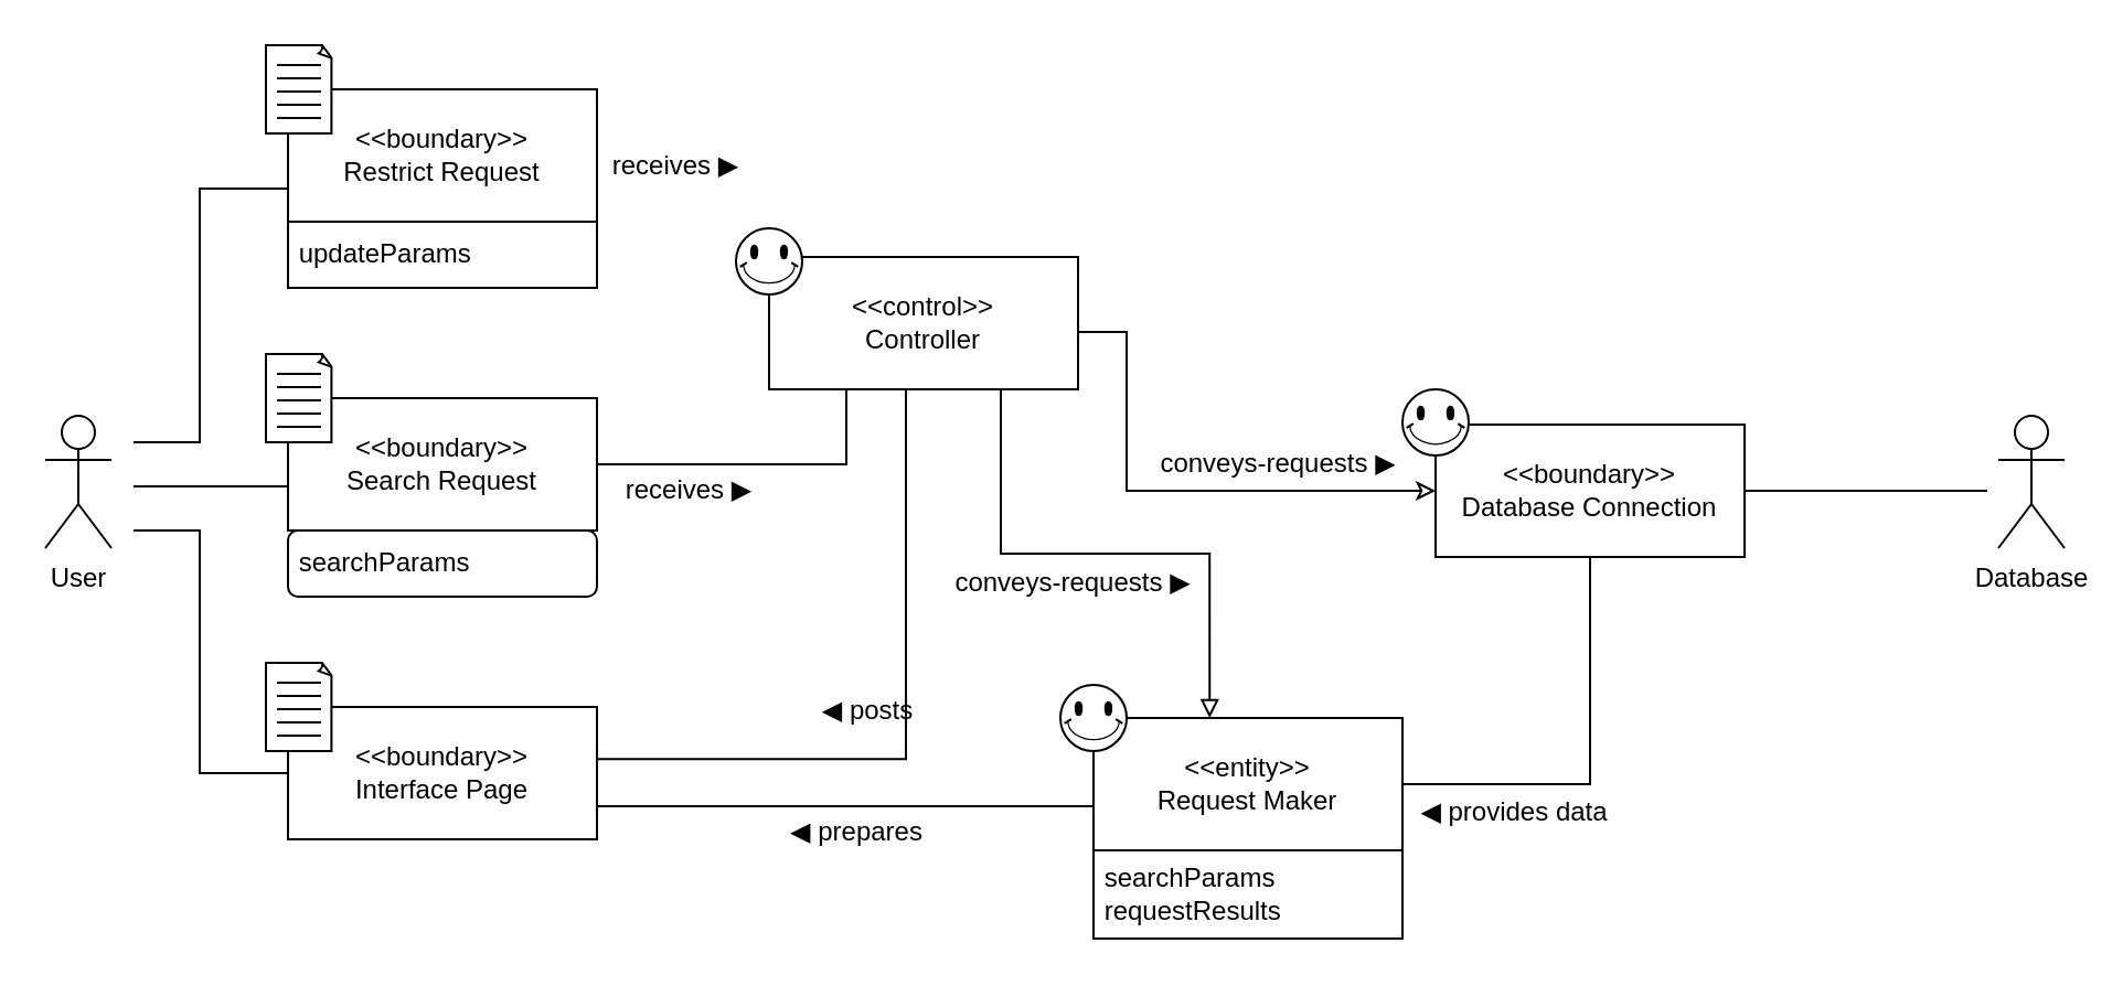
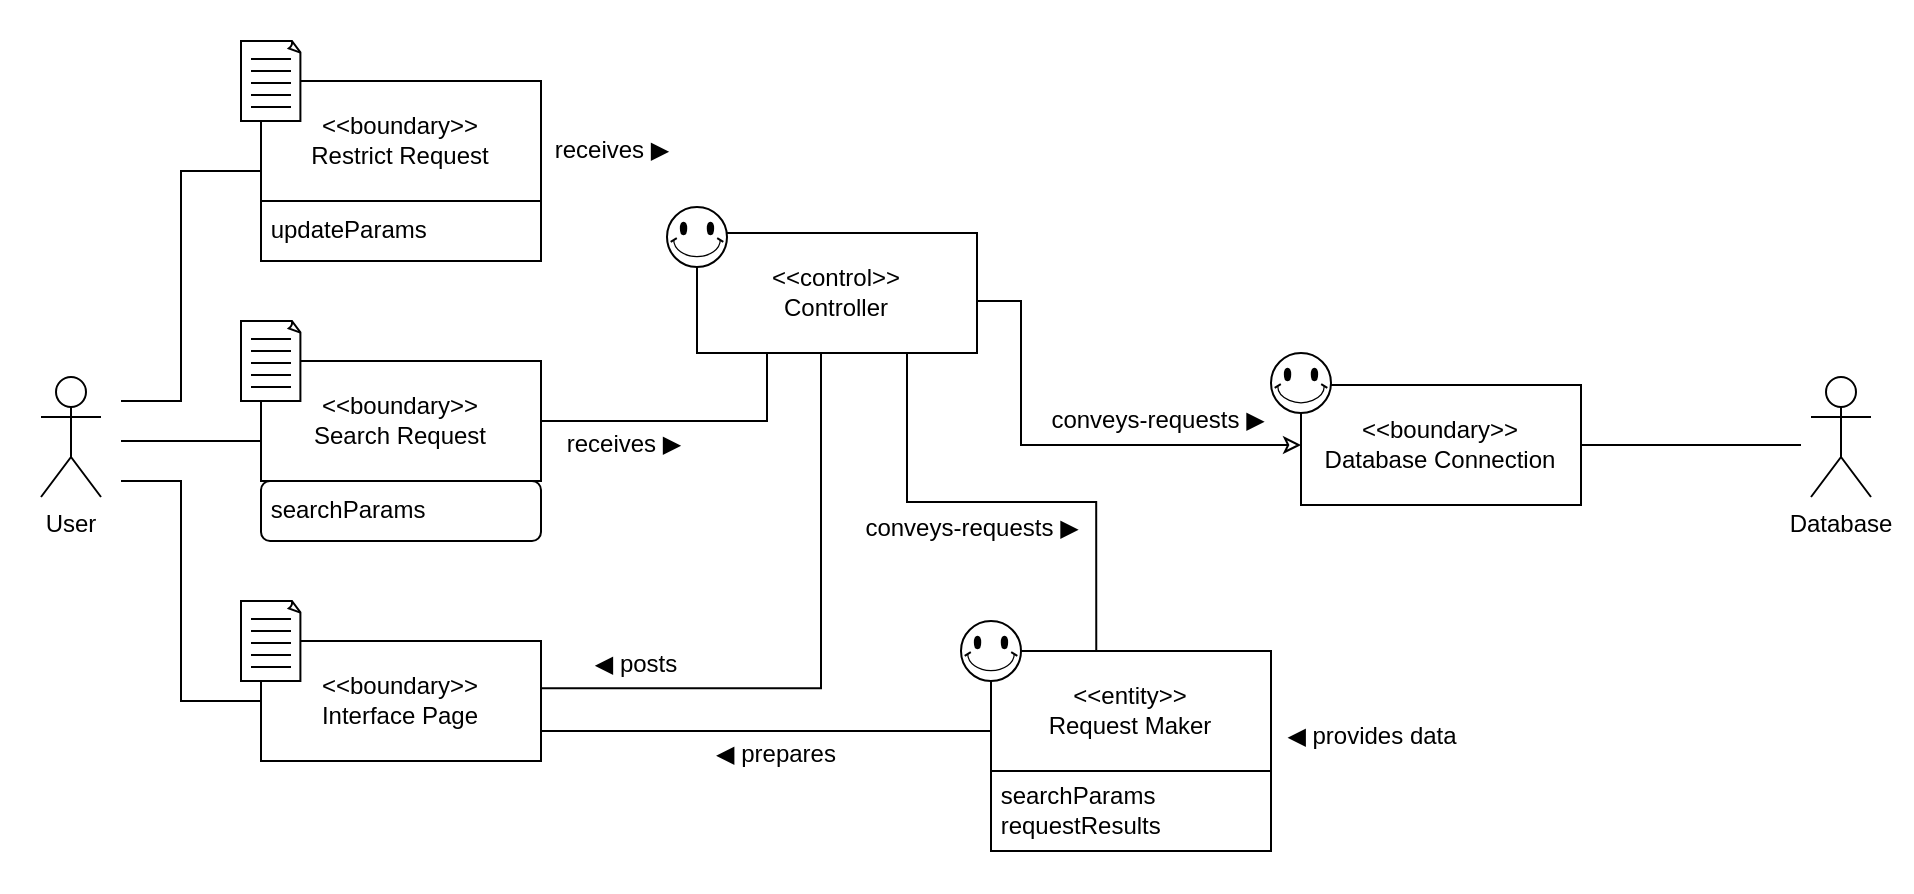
  <mxCell id="0" />
  <mxCell id="1" parent="0" />
  <mxCell id="2" value="Database" style="shape=umlActor;verticalLabelPosition=bottom;verticalAlign=top;html=1;outlineConnect=0;" vertex="1" parent="1"><mxGeometry x="905" y="188" width="30" height="60" as="geometry" /></mxCell>
  <mxCell id="3" style="edgeStyle=orthogonalEdgeStyle;rounded=0;orthogonalLoop=1;jettySize=auto;html=1;exitX=0.359;exitY=0.985;exitDx=0;exitDy=0;entryX=1.003;entryY=0.394;entryDx=0;entryDy=0;entryPerimeter=0;startArrow=none;startFill=0;endArrow=none;endFill=0;exitPerimeter=0;" edge="1" parent="1" source="35" target="26"><mxGeometry relative="1" as="geometry"><Array as="points"><mxPoint x="410" y="175" /><mxPoint x="410" y="344" /></Array></mxGeometry></mxCell>
  <mxCell id="4" style="edgeStyle=orthogonalEdgeStyle;rounded=0;orthogonalLoop=1;jettySize=auto;html=1;exitX=0.5;exitY=1;exitDx=0;exitDy=0;exitPerimeter=0;" edge="1" parent="1"><mxGeometry relative="1" as="geometry"><mxPoint x="55" y="45" as="sourcePoint" /><mxPoint x="55" y="45" as="targetPoint" /></mxGeometry></mxCell>
  <mxCell id="5" style="edgeStyle=orthogonalEdgeStyle;rounded=0;orthogonalLoop=1;jettySize=auto;html=1;exitX=0.5;exitY=1;exitDx=0;exitDy=0;exitPerimeter=0;" edge="1" parent="1"><mxGeometry relative="1" as="geometry"><mxPoint x="55" y="45" as="sourcePoint" /><mxPoint x="55" y="45" as="targetPoint" /></mxGeometry></mxCell>
  <mxCell id="6" style="edgeStyle=orthogonalEdgeStyle;rounded=0;orthogonalLoop=1;jettySize=auto;html=1;exitX=0;exitY=0.5;exitDx=0;exitDy=0;startArrow=none;startFill=0;endArrow=none;endFill=0;" edge="1" parent="1" source="26"><mxGeometry relative="1" as="geometry"><mxPoint x="60" y="240" as="targetPoint" /><Array as="points"><mxPoint x="90" y="350" /><mxPoint x="90" y="240" /><mxPoint x="60" y="240" /></Array></mxGeometry></mxCell>
  <mxCell id="7" value="User" style="shape=umlActor;verticalLabelPosition=bottom;verticalAlign=top;html=1;outlineConnect=0;" vertex="1" parent="1"><mxGeometry x="20" y="188" width="30" height="60" as="geometry" /></mxCell>
  <mxCell id="8" style="edgeStyle=orthogonalEdgeStyle;rounded=0;orthogonalLoop=1;jettySize=auto;html=1;exitX=1;exitY=0.5;exitDx=0;exitDy=0;entryX=0.25;entryY=1;entryDx=0;entryDy=0;startArrow=none;startFill=0;endArrow=none;endFill=0;" edge="1" parent="1" source="16" target="35"><mxGeometry relative="1" as="geometry" /></mxCell>
  <mxCell id="9" value="conveys-requests ▶" style="text;html=1;strokeColor=none;fillColor=none;align=center;verticalAlign=middle;whiteSpace=wrap;rounded=0;rotation=0;" vertex="1" parent="1"><mxGeometry x="421" y="254" width="130" height="20" as="geometry" /></mxCell>
  <mxCell id="10" value="◀ prepares" style="text;html=1;strokeColor=none;fillColor=none;align=center;verticalAlign=middle;whiteSpace=wrap;rounded=0;" vertex="1" parent="1"><mxGeometry x="355" y="367" width="66" height="20" as="geometry" /></mxCell>
  <mxCell id="11" value="receives ▶" style="text;html=1;strokeColor=none;fillColor=none;align=center;verticalAlign=middle;whiteSpace=wrap;rounded=0;" vertex="1" parent="1"><mxGeometry x="279" y="212" width="66" height="20" as="geometry" /></mxCell>
  <mxCell id="12" value="conveys-requests ▶" style="text;html=1;strokeColor=none;fillColor=none;align=center;verticalAlign=middle;whiteSpace=wrap;rounded=0;rotation=0;" vertex="1" parent="1"><mxGeometry x="514" y="200" width="130" height="20" as="geometry" /></mxCell>
- <mxCell id="13" value="◀ posts" style="text;html=1;strokeColor=none;fillColor=none;align=center;verticalAlign=middle;whiteSpace=wrap;rounded=0;" vertex="1" parent="1"><mxGeometry x="360" y="312" width="66" height="20" as="geometry" /></mxCell>
+ <mxCell id="13" value="◀ posts" style="text;html=1;strokeColor=none;fillColor=none;align=center;verticalAlign=middle;whiteSpace=wrap;rounded=0;" vertex="1" parent="1"><mxGeometry x="285" y="322" width="66" height="20" as="geometry" /></mxCell>
  <mxCell id="14" value="" style="group" vertex="1" connectable="0" parent="1"><mxGeometry x="120" y="160" width="150" height="110" as="geometry" /></mxCell>
  <mxCell id="15" value="" style="group" vertex="1" connectable="0" parent="14"><mxGeometry x="10" y="20" width="140" height="90" as="geometry" /></mxCell>
  <mxCell id="16" value="&amp;lt;&amp;lt;boundary&amp;gt;&amp;gt;&lt;br&gt;Search Request" style="rounded=0;whiteSpace=wrap;html=1;" vertex="1" parent="15"><mxGeometry width="140" height="60" as="geometry" /></mxCell>
  <mxCell id="17" value="&amp;nbsp;searchParams" style="whiteSpace=wrap;html=1;align=left;rounded=1;" vertex="1" parent="15"><mxGeometry y="60" width="140" height="30" as="geometry" /></mxCell>
  <mxCell id="18" value="" style="group" vertex="1" connectable="0" parent="14"><mxGeometry width="30" height="40" as="geometry" /></mxCell>
  <mxCell id="19" value="" style="whiteSpace=wrap;html=1;shape=mxgraph.basic.document" vertex="1" parent="18"><mxGeometry width="30" height="40" as="geometry" /></mxCell>
  <mxCell id="20" value="" style="endArrow=none;html=1;" edge="1" parent="18"><mxGeometry width="50" height="50" relative="1" as="geometry"><mxPoint x="5" y="9" as="sourcePoint" /><mxPoint x="25" y="9" as="targetPoint" /></mxGeometry></mxCell>
  <mxCell id="21" value="" style="endArrow=none;html=1;" edge="1" parent="18"><mxGeometry width="50" height="50" relative="1" as="geometry"><mxPoint x="5" y="15" as="sourcePoint" /><mxPoint x="25" y="15" as="targetPoint" /></mxGeometry></mxCell>
  <mxCell id="22" value="" style="endArrow=none;html=1;" edge="1" parent="18"><mxGeometry width="50" height="50" relative="1" as="geometry"><mxPoint x="5" y="21" as="sourcePoint" /><mxPoint x="25" y="21" as="targetPoint" /></mxGeometry></mxCell>
  <mxCell id="23" value="" style="endArrow=none;html=1;" edge="1" parent="18"><mxGeometry width="50" height="50" relative="1" as="geometry"><mxPoint x="5" y="27" as="sourcePoint" /><mxPoint x="25" y="27" as="targetPoint" /></mxGeometry></mxCell>
  <mxCell id="24" value="" style="endArrow=none;html=1;" edge="1" parent="18"><mxGeometry width="50" height="50" relative="1" as="geometry"><mxPoint x="5" y="33" as="sourcePoint" /><mxPoint x="25" y="33" as="targetPoint" /></mxGeometry></mxCell>
  <mxCell id="25" value="" style="group" vertex="1" connectable="0" parent="1"><mxGeometry x="120" y="300" width="150" height="80" as="geometry" /></mxCell>
  <mxCell id="26" value="&amp;lt;&amp;lt;boundary&amp;gt;&amp;gt;&lt;br&gt;Interface Page" style="rounded=0;whiteSpace=wrap;html=1;" vertex="1" parent="25"><mxGeometry x="10" y="20" width="140" height="60" as="geometry" /></mxCell>
  <mxCell id="27" value="" style="group" vertex="1" connectable="0" parent="25"><mxGeometry width="30" height="40" as="geometry" /></mxCell>
  <mxCell id="28" value="" style="whiteSpace=wrap;html=1;shape=mxgraph.basic.document" vertex="1" parent="27"><mxGeometry width="30" height="40" as="geometry" /></mxCell>
  <mxCell id="29" value="" style="endArrow=none;html=1;" edge="1" parent="27"><mxGeometry width="50" height="50" relative="1" as="geometry"><mxPoint x="5" y="9" as="sourcePoint" /><mxPoint x="25" y="9" as="targetPoint" /></mxGeometry></mxCell>
  <mxCell id="30" value="" style="endArrow=none;html=1;" edge="1" parent="27"><mxGeometry width="50" height="50" relative="1" as="geometry"><mxPoint x="5" y="15" as="sourcePoint" /><mxPoint x="25" y="15" as="targetPoint" /></mxGeometry></mxCell>
  <mxCell id="31" value="" style="endArrow=none;html=1;" edge="1" parent="27"><mxGeometry width="50" height="50" relative="1" as="geometry"><mxPoint x="5" y="21" as="sourcePoint" /><mxPoint x="25" y="21" as="targetPoint" /></mxGeometry></mxCell>
  <mxCell id="32" value="" style="endArrow=none;html=1;" edge="1" parent="27"><mxGeometry width="50" height="50" relative="1" as="geometry"><mxPoint x="5" y="27" as="sourcePoint" /><mxPoint x="25" y="27" as="targetPoint" /></mxGeometry></mxCell>
  <mxCell id="33" value="" style="endArrow=none;html=1;" edge="1" parent="27"><mxGeometry width="50" height="50" relative="1" as="geometry"><mxPoint x="5" y="33" as="sourcePoint" /><mxPoint x="25" y="33" as="targetPoint" /></mxGeometry></mxCell>
  <mxCell id="34" value="" style="group" vertex="1" connectable="0" parent="1"><mxGeometry x="333" y="103" width="155" height="73" as="geometry" /></mxCell>
  <mxCell id="35" value="&amp;lt;&amp;lt;control&amp;gt;&amp;gt;&lt;br&gt;Controller" style="rounded=0;whiteSpace=wrap;html=1;" vertex="1" parent="34"><mxGeometry x="15" y="13" width="140" height="60" as="geometry" /></mxCell>
  <mxCell id="36" value="" style="verticalLabelPosition=bottom;verticalAlign=top;html=1;shape=mxgraph.basic.smiley" vertex="1" parent="34"><mxGeometry width="30" height="30" as="geometry" /></mxCell>
  <mxCell id="37" style="edgeStyle=orthogonalEdgeStyle;rounded=0;orthogonalLoop=1;jettySize=auto;html=1;exitX=1;exitY=0.5;exitDx=0;exitDy=0;entryX=0;entryY=0.5;entryDx=0;entryDy=0;endArrow=classic;endFill=0;" edge="1" parent="1" source="35" target="46"><mxGeometry relative="1" as="geometry"><Array as="points"><mxPoint x="510" y="150" /><mxPoint x="510" y="222" /></Array></mxGeometry></mxCell>
- <mxCell id="38" style="edgeStyle=orthogonalEdgeStyle;rounded=0;orthogonalLoop=1;jettySize=auto;html=1;exitX=0.75;exitY=1;exitDx=0;exitDy=0;entryX=0.376;entryY=0;entryDx=0;entryDy=0;entryPerimeter=0;endArrow=block;endFill=0;" edge="1" parent="1" source="35" target="42"><mxGeometry relative="1" as="geometry" /></mxCell>
+ <mxCell id="38" style="edgeStyle=orthogonalEdgeStyle;rounded=0;orthogonalLoop=1;jettySize=auto;html=1;exitX=0.75;exitY=1;exitDx=0;exitDy=0;entryX=0.376;entryY=0;entryDx=0;entryDy=0;entryPerimeter=0;endArrow=none;endFill=0;" edge="1" parent="1" source="35" target="42"><mxGeometry relative="1" as="geometry" /></mxCell>
  <mxCell id="39" value="◀ provides data" style="text;html=1;strokeColor=none;fillColor=none;align=center;verticalAlign=middle;whiteSpace=wrap;rounded=0;rotation=0;" vertex="1" parent="1"><mxGeometry x="621" y="357.5" width="130" height="20" as="geometry" /></mxCell>
  <mxCell id="40" value="" style="group" vertex="1" connectable="0" parent="1"><mxGeometry x="480" y="310" width="155" height="115" as="geometry" /></mxCell>
  <mxCell id="41" value="" style="group" vertex="1" connectable="0" parent="40"><mxGeometry width="155" height="75" as="geometry" /></mxCell>
  <mxCell id="42" value="&amp;lt;&amp;lt;entity&amp;gt;&amp;gt;&lt;br&gt;Request Maker" style="rounded=0;whiteSpace=wrap;html=1;" vertex="1" parent="41"><mxGeometry x="15" y="15" width="140" height="60" as="geometry" /></mxCell>
  <mxCell id="43" value="" style="verticalLabelPosition=bottom;verticalAlign=top;html=1;shape=mxgraph.basic.smiley" vertex="1" parent="41"><mxGeometry width="30" height="30" as="geometry" /></mxCell>
  <mxCell id="44" value="&amp;nbsp;searchParams&lt;br&gt;&amp;nbsp;requestResults" style="rounded=0;whiteSpace=wrap;html=1;align=left;" vertex="1" parent="40"><mxGeometry x="15" y="75" width="140" height="40" as="geometry" /></mxCell>
  <mxCell id="45" value="" style="group" vertex="1" connectable="0" parent="1"><mxGeometry x="635" y="176" width="155" height="76" as="geometry" /></mxCell>
  <mxCell id="46" value="&amp;lt;&amp;lt;boundary&amp;gt;&amp;gt;&lt;br&gt;Database Connection" style="rounded=0;whiteSpace=wrap;html=1;" vertex="1" parent="45"><mxGeometry x="15" y="16" width="140" height="60" as="geometry" /></mxCell>
  <mxCell id="47" value="" style="verticalLabelPosition=bottom;verticalAlign=top;html=1;shape=mxgraph.basic.smiley" vertex="1" parent="45"><mxGeometry width="30" height="30" as="geometry" /></mxCell>
  <mxCell id="48" style="edgeStyle=orthogonalEdgeStyle;rounded=0;orthogonalLoop=1;jettySize=auto;html=1;exitX=1;exitY=0.75;exitDx=0;exitDy=0;endArrow=none;endFill=0;" edge="1" parent="1" source="26"><mxGeometry relative="1" as="geometry"><mxPoint x="495" y="365" as="targetPoint" /><Array as="points"><mxPoint x="495" y="365" /></Array></mxGeometry></mxCell>
- <mxCell id="49" style="edgeStyle=orthogonalEdgeStyle;rounded=0;orthogonalLoop=1;jettySize=auto;html=1;exitX=0.5;exitY=1;exitDx=0;exitDy=0;entryX=1;entryY=0.5;entryDx=0;entryDy=0;endArrow=none;endFill=0;" edge="1" parent="1" source="46" target="42"><mxGeometry relative="1" as="geometry" /></mxCell>
  <mxCell id="50" style="edgeStyle=orthogonalEdgeStyle;rounded=0;orthogonalLoop=1;jettySize=auto;html=1;exitX=1;exitY=0.5;exitDx=0;exitDy=0;endArrow=none;endFill=0;" edge="1" parent="1" source="46"><mxGeometry relative="1" as="geometry"><mxPoint x="900" y="222" as="targetPoint" /></mxGeometry></mxCell>
  <mxCell id="51" value="" style="group" vertex="1" connectable="0" parent="1"><mxGeometry x="120" y="20" width="150" height="110" as="geometry" /></mxCell>
  <mxCell id="52" value="" style="group" vertex="1" connectable="0" parent="51"><mxGeometry x="10" y="20" width="140" height="90" as="geometry" /></mxCell>
  <mxCell id="53" value="&amp;lt;&amp;lt;boundary&amp;gt;&amp;gt;&lt;br&gt;Restrict Request" style="rounded=0;whiteSpace=wrap;html=1;" vertex="1" parent="52"><mxGeometry width="140" height="60" as="geometry" /></mxCell>
  <mxCell id="54" value="&amp;nbsp;updateParams" style="rounded=0;whiteSpace=wrap;html=1;align=left;" vertex="1" parent="52"><mxGeometry y="60" width="140" height="30" as="geometry" /></mxCell>
  <mxCell id="55" value="" style="group" vertex="1" connectable="0" parent="51"><mxGeometry width="30" height="40" as="geometry" /></mxCell>
  <mxCell id="56" value="" style="whiteSpace=wrap;html=1;shape=mxgraph.basic.document" vertex="1" parent="55"><mxGeometry width="30" height="40" as="geometry" /></mxCell>
  <mxCell id="57" value="" style="endArrow=none;html=1;" edge="1" parent="55"><mxGeometry width="50" height="50" relative="1" as="geometry"><mxPoint x="5" y="9" as="sourcePoint" /><mxPoint x="25" y="9" as="targetPoint" /></mxGeometry></mxCell>
  <mxCell id="58" value="" style="endArrow=none;html=1;" edge="1" parent="55"><mxGeometry width="50" height="50" relative="1" as="geometry"><mxPoint x="5" y="15" as="sourcePoint" /><mxPoint x="25" y="15" as="targetPoint" /></mxGeometry></mxCell>
  <mxCell id="59" value="" style="endArrow=none;html=1;" edge="1" parent="55"><mxGeometry width="50" height="50" relative="1" as="geometry"><mxPoint x="5" y="21" as="sourcePoint" /><mxPoint x="25" y="21" as="targetPoint" /></mxGeometry></mxCell>
  <mxCell id="60" value="" style="endArrow=none;html=1;" edge="1" parent="55"><mxGeometry width="50" height="50" relative="1" as="geometry"><mxPoint x="5" y="27" as="sourcePoint" /><mxPoint x="25" y="27" as="targetPoint" /></mxGeometry></mxCell>
  <mxCell id="61" value="" style="endArrow=none;html=1;" edge="1" parent="55"><mxGeometry width="50" height="50" relative="1" as="geometry"><mxPoint x="5" y="33" as="sourcePoint" /><mxPoint x="25" y="33" as="targetPoint" /></mxGeometry></mxCell>
  <mxCell id="62" style="edgeStyle=orthogonalEdgeStyle;rounded=0;orthogonalLoop=1;jettySize=auto;html=1;endArrow=none;endFill=0;" edge="1" parent="1"><mxGeometry relative="1" as="geometry"><mxPoint x="60" y="220" as="targetPoint" /><mxPoint x="130" y="220" as="sourcePoint" /><Array as="points"><mxPoint x="130" y="220" /><mxPoint x="60" y="220" /></Array></mxGeometry></mxCell>
  <mxCell id="63" style="edgeStyle=orthogonalEdgeStyle;rounded=0;orthogonalLoop=1;jettySize=auto;html=1;exitX=0;exitY=0.75;exitDx=0;exitDy=0;endArrow=none;endFill=0;" edge="1" parent="1" source="53"><mxGeometry relative="1" as="geometry"><mxPoint x="60" y="200" as="targetPoint" /><Array as="points"><mxPoint x="90" y="85" /><mxPoint x="90" y="200" /></Array></mxGeometry></mxCell>
  <mxCell id="64" value="receives ▶" style="text;html=1;strokeColor=none;fillColor=none;align=center;verticalAlign=middle;whiteSpace=wrap;rounded=0;" vertex="1" parent="1"><mxGeometry x="273" y="65" width="66" height="20" as="geometry" /></mxCell>
